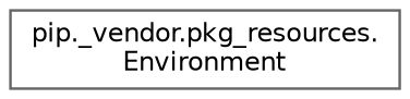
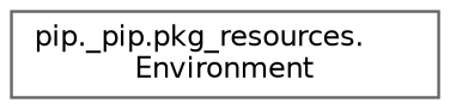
  digraph {
    rankdir=LR
-   n1 [color=grey40 fillcolor=white fontname=Helvetica fontsize=10 height=0.2 label="pip._vendor.pkg_resources.\lEnvironment" shape=box style=filled width=0.4]
+   n1 [color=grey40 fillcolor=white fontname=Helvetica fontsize=10 height=0.2 label="pip._pip.pkg_resources.\lEnvironment" shape=box style=filled width=0.4]
  }
